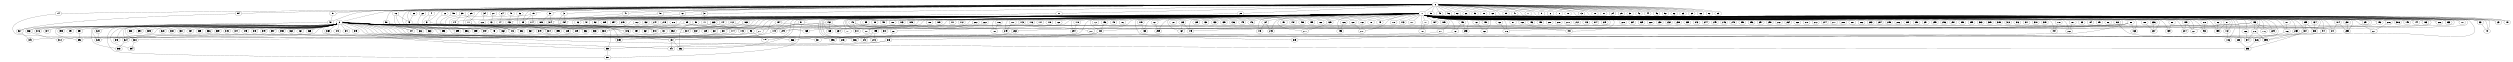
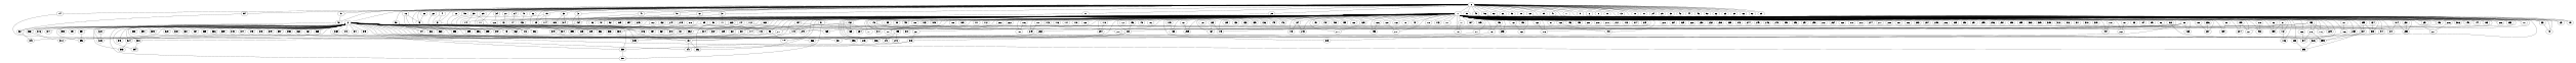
  graph {
    0
    1
    2
    3
    4
    5
    6
    7
    8
    9
    10
    11
    12
    13
    14
    15
    16
    17
    18
    19
    20
    21
    22
    23
    24
    25
    26
    27
    28
    29
    30
    31
    32
    33
    34
    35
    36
    37
    38
    39
    40
    41
    42
    43
    44
    45
    46
    47
    48
    49
    50
    51
    52
    53
    54
    55
    56
    57
    58
    59
    60
    61
    62
    63
    64
    65
    66
    67
    68
    69
    70
    71
    72
    73
    74
    75
    76
    77
    78
    79
    80
    81
    82
    83
    84
    85
    86
    87
    88
    89
    90
    91
    92
    93
    94
    95
    96
    97
    98
    99
    100
    101
    102
    103
    104
    105
    106
    107
    108
    109
    110
    111
    112
    113
    114
    115
    116
    117
    118
    119
    120
    121
    122
    123
    124
    125
    126
    127
    128
    129
    130
    131
    132
    133
    134
    135
    136
    137
    138
    139
    140
    141
    142
    143
    144
    145
    146
    147
    148
    149
    150
    151
    152
    153
    154
    155
    156
    157
    158
    159
    160
    161
    162
    163
    164
    165
    166
    167
    168
    169
    170
    171
    172
    173
    174
    175
    176
    177
    178
    179
    180
    181
    182
    183
    184
    185
    186
    187
    188
    189
    190
    191
    192
    193
    194
    195
    196
    197
    198
    199
    200
    201
    202
    203
    204
    205
    206
    207
    208
    209
    210
    211
    212
    213
    214
    215
    216
    217
    218
    219
    220
    221
    222
    223
    224
    225
    226
    227
    228
    229
    230
    231
    232
    233
    234
    235
    236
    237
    238
    239
    240
    241
    242
    243
    244
    245
    246
    247
    248
    249
    250
    251
    252
    253
    254
    255
    256
    257
    258
    259
    260
    261
    262
    263
    264
    265
    266
    267
    268
    269
    270
    271
    272
    273
    274
    275
    276
    277
    278
    279
    280
    281
    282
    283
    284
    285
    286
    287
    288
    289
    290
    291
    292
    293
    294
    295
    296
    297
    298
    299
    300
    301
    302
    303
    304
    305
    306
    307
    308
    309
    310
    311
    312
    313
    314
    315
    316
    317
    318
    319
    326
    384
    386
    387
    388
    389
    390
    385
    392
    393
    394
    395
    396
    397
    398
    399
    391
    320
    321
    322
    323
    324
    325
    327
    328
    329
    330
    331
    332
    333
    334
    335
    336
    337
    338
    339
    340
    341
    342
    343
    344
    345
    346
    347
    348
    349
    350
    351
    352
    353
    354
    355
    356
    357
    358
    359
    360
    361
    362
    363
-   364
    365
    366
    367
    368
    369
    370
    371
    372
    373
    374
    375
    376
    377
    378
    379
    380
    381
    382
    383
    0 -- 1
    0 -- 2
    0 -- 3
    0 -- 4
    0 -- 5
    0 -- 6
    0 -- 7
    0 -- 8
    0 -- 9
    0 -- 10
    0 -- 11
    0 -- 12
    0 -- 13
    0 -- 14
    0 -- 15
    0 -- 16
    0 -- 17
    0 -- 18
    0 -- 19
    0 -- 20
    0 -- 21
    0 -- 22
    0 -- 23
    0 -- 24
    0 -- 25
    0 -- 26
    0 -- 27
    0 -- 28
    0 -- 29
    0 -- 30
    0 -- 31
    0 -- 32
    0 -- 33
    0 -- 34
    0 -- 35
    0 -- 36
    0 -- 37
    0 -- 38
    0 -- 39
    0 -- 40
    0 -- 41
    0 -- 42
    0 -- 43
    0 -- 44
    0 -- 45
    0 -- 46
    0 -- 47
    0 -- 48
    0 -- 49
    0 -- 50
    0 -- 51
    0 -- 52
    0 -- 53
    0 -- 54
    0 -- 55
    0 -- 56
    0 -- 57
    0 -- 58
    0 -- 59
    0 -- 60
    0 -- 61
    0 -- 62
    0 -- 63
    0 -- 64
    0 -- 65
    0 -- 66
    0 -- 67
    0 -- 68
    0 -- 69
    0 -- 70
    1 -- 71
    1 -- 72
    1 -- 73
    1 -- 74
    1 -- 75
    1 -- 76
    1 -- 77
    1 -- 78
    1 -- 79
    1 -- 80
    1 -- 81
    1 -- 82
    1 -- 83
    1 -- 84
    1 -- 85
    1 -- 86
    1 -- 87
    1 -- 88
    1 -- 89
    1 -- 90
    1 -- 91
    1 -- 92
    1 -- 93
    1 -- 94
    1 -- 95
    1 -- 96
    1 -- 97
    1 -- 98
    1 -- 99
    1 -- 100
    1 -- 101
    1 -- 102
    1 -- 103
    1 -- 104
    1 -- 105
    1 -- 106
    1 -- 107
    1 -- 108
    1 -- 109
    1 -- 110
    1 -- 111
    1 -- 112
    1 -- 113
    1 -- 114
    1 -- 115
    1 -- 116
    1 -- 117
    1 -- 118
    1 -- 119
    1 -- 120
    1 -- 121
    1 -- 122
    1 -- 123
    1 -- 124
    1 -- 125
    1 -- 126
    1 -- 127
    1 -- 128
    1 -- 129
    1 -- 130
    1 -- 131
    1 -- 132
    1 -- 133
    1 -- 134
    1 -- 135
    1 -- 136
    1 -- 137
    1 -- 138
    1 -- 139
    1 -- 140
    1 -- 141
    1 -- 142
    1 -- 143
    1 -- 144
    1 -- 145
    1 -- 146
    1 -- 147
    1 -- 148
    1 -- 149
    1 -- 150
    1 -- 151
    1 -- 152
    1 -- 153
    1 -- 154
    1 -- 155
    1 -- 156
    1 -- 157
    1 -- 158
    1 -- 159
    1 -- 160
    1 -- 161
    1 -- 162
    1 -- 163
    1 -- 164
    1 -- 165
    1 -- 166
    1 -- 167
    1 -- 168
    1 -- 169
    1 -- 170
    1 -- 171
    1 -- 172
    1 -- 173
    1 -- 174
    1 -- 175
    1 -- 176
    1 -- 177
    1 -- 178
    1 -- 179
    1 -- 180
    1 -- 181
    1 -- 182
    1 -- 183
    1 -- 184
    1 -- 185
    1 -- 186
    1 -- 187
    1 -- 188
    1 -- 189
    1 -- 190
    1 -- 191
    1 -- 192
    1 -- 193
    1 -- 194
    1 -- 195
    1 -- 196
    1 -- 197
    1 -- 198
    1 -- 199
    1 -- 200
    1 -- 201
    1 -- 202
    1 -- 203
    1 -- 204
    1 -- 205
    1 -- 206
    1 -- 207
    1 -- 208
    1 -- 209
    1 -- 210
    1 -- 211
    1 -- 212
    1 -- 213
    1 -- 214
    1 -- 215
    1 -- 216
    1 -- 217
    1 -- 218
    1 -- 219
    1 -- 220
    1 -- 221
    1 -- 222
    1 -- 223
    1 -- 224
    1 -- 225
    1 -- 226
    1 -- 227
    1 -- 228
    1 -- 229
    1 -- 230
    1 -- 231
    1 -- 232
    1 -- 233
    1 -- 234
    1 -- 235
    1 -- 236
    1 -- 237
    1 -- 238
    1 -- 239
    1 -- 240
    1 -- 241
    1 -- 242
    1 -- 243
    1 -- 244
    1 -- 245
    1 -- 246
    1 -- 247
    1 -- 248
    1 -- 249
    1 -- 250
    1 -- 251
    1 -- 252
    1 -- 253
    1 -- 254
    1 -- 255
    1 -- 256
    1 -- 257
    1 -- 258
    1 -- 259
    1 -- 260
    1 -- 261
    1 -- 262
    1 -- 263
    1 -- 264
    1 -- 265
    1 -- 266
    1 -- 267
    1 -- 268
    1 -- 269
    1 -- 270
    1 -- 271
    1 -- 272
    1 -- 273
    1 -- 274
    1 -- 275
    1 -- 276
    1 -- 277
    1 -- 278
    1 -- 279
    1 -- 280
    1 -- 281
    1 -- 282
    1 -- 283
    1 -- 284
    1 -- 285
    1 -- 286
    1 -- 287
    1 -- 288
    1 -- 289
    1 -- 290
    1 -- 291
    1 -- 292
    1 -- 293
    1 -- 294
    1 -- 295
    1 -- 296
    1 -- 297
    1 -- 298
    1 -- 299
    1 -- 300
    1 -- 301
    1 -- 302
    1 -- 303
    1 -- 304
    1 -- 305
    1 -- 306
    1 -- 307
    1 -- 308
    1 -- 309
    1 -- 310
    1 -- 311
    1 -- 312
    1 -- 313
    1 -- 314
    1 -- 315
    1 -- 316
    1 -- 317
    1 -- 318
    1 -- 319
    1 -- 326
    2 -- 326
    2 -- 384
    2 -- 386
    2 -- 387
    2 -- 388
    2 -- 389
    2 -- 390
    2 -- 385
    2 -- 392
    2 -- 393
    2 -- 394
    2 -- 395
    2 -- 396
    2 -- 397
    2 -- 398
    2 -- 399
    2 -- 391
    2 -- 320
    2 -- 321
    2 -- 322
    2 -- 323
    2 -- 324
    2 -- 325
    2 -- 327
    2 -- 328
    2 -- 329
    2 -- 330
    2 -- 331
    2 -- 332
    2 -- 333
    2 -- 334
    2 -- 335
    2 -- 336
    2 -- 337
    2 -- 338
    2 -- 339
    2 -- 340
    2 -- 341
    2 -- 342
    2 -- 343
    2 -- 344
    2 -- 345
    2 -- 346
    2 -- 347
    2 -- 348
    2 -- 349
    2 -- 350
    2 -- 351
    2 -- 352
    2 -- 353
    2 -- 354
    2 -- 355
    2 -- 356
    2 -- 357
    2 -- 358
    2 -- 359
    2 -- 360
    2 -- 361
    2 -- 362
    2 -- 363
-   2 -- 364
    2 -- 365
    2 -- 366
    2 -- 367
    2 -- 368
    2 -- 369
    2 -- 370
    2 -- 371
    2 -- 372
    2 -- 373
    2 -- 374
    2 -- 375
    2 -- 376
    2 -- 377
    2 -- 378
    2 -- 379
    2 -- 380
    2 -- 381
    2 -- 382
    2 -- 383
    3 -- 137
    3 -- 154
    4 -- 31
    4 -- 399
    5 -- 40
    7 -- 33
    9 -- 51
    11 -- 209
    11 -- 384
    12 -- 356
    13 -- 23
    14 -- 324
    15 -- 35
    15 -- 114
    15 -- 362
    16 -- 43
    16 -- 396
    16 -- 363
    17 -- 223
    18 -- 19
    20 -- 233
    22 -- 353
    26 -- 183
    27 -- 73
    28 -- 140
    29 -- 382
    30 -- 189
    30 -- 314
    31 -- 342
    32 -- 43
    33 -- 40
    34 -- 122
    35 -- 174
    35 -- 350
    36 -- 332
    37 -- 71
    37 -- 92
    39 -- 141
    39 -- 211
    39 -- 397
    41 -- 143
    43 -- 45
    47 -- 374
    48 -- 193
    49 -- 192
    50 -- 137
    50 -- 322
    50 -- 347
    51 -- 368
    53 -- 226
    54 -- 327
    55 -- 359
    56 -- 164
    56 -- 206
    56 -- 306
    57 -- 96
    58 -- 175
    58 -- 251
    59 -- 227
    60 -- 144
    60 -- 149
    61 -- 97
    64 -- 74
    68 -- 70
    68 -- 216
    71 -- 279
    77 -- 181
    80 -- 139
    82 -- 155
    87 -- 142
    87 -- 155
    88 -- 163
    88 -- 211
    88 -- 386
    88 -- 321
    89 -- 143
    89 -- 367
    90 -- 93
    90 -- 378
    91 -- 119
    91 -- 310
    91 -- 387
    93 -- 179
    93 -- 324
    94 -- 396
    97 -- 378
    101 -- 166
    102 -- 332
    104 -- 235
    104 -- 241
    106 -- 180
    107 -- 249
    110 -- 294
    113 -- 195
    113 -- 201
    115 -- 138
    119 -- 137
    121 -- 259
    122 -- 209
    123 -- 164
    123 -- 175
    124 -- 148
    124 -- 243
    125 -- 271
    126 -- 293
    128 -- 207
    131 -- 392
    132 -- 333
    134 -- 308
    137 -- 252
    137 -- 341
    140 -- 241
    140 -- 267
    140 -- 311
    141 -- 342
    142 -- 186
    147 -- 304
    150 -- 167
    150 -- 253
    152 -- 165
    152 -- 171
    152 -- 337
    153 -- 176
    153 -- 229
    153 -- 263
    153 -- 276
    153 -- 300
    154 -- 379
    156 -- 300
    161 -- 262
    162 -- 216
    166 -- 326
    167 -- 315
    168 -- 191
    169 -- 301
    172 -- 234
    172 -- 352
    174 -- 389
    178 -- 197
    182 -- 207
    187 -- 260
    188 -- 237
    192 -- 204
    193 -- 384
    194 -- 211
    194 -- 287
    195 -- 203
    195 -- 240
    195 -- 273
    199 -- 204
    199 -- 227
    202 -- 287
    205 -- 384
    206 -- 221
    209 -- 373
    211 -- 380
    217 -- 386
    218 -- 292
    219 -- 346
    222 -- 287
    223 -- 252
    223 -- 265
    231 -- 235
    236 -- 237
    247 -- 338
    254 -- 395
    255 -- 307
    255 -- 308
    263 -- 366
    266 -- 374
    267 -- 313
    269 -- 355
    275 -- 325
    276 -- 355
    276 -- 374
    278 -- 354
    288 -- 393
    300 -- 396
    300 -- 381
    301 -- 323
    302 -- 329
    302 -- 355
    304 -- 324
    307 -- 393
    307 -- 355
    313 -- 341
    313 -- 350
    314 -- 389
-   314 -- 364
    326 -- 393
    320 -- 323
    324 -- 383
    327 -- 340
    350 -- 387
    351 -- 392
    368 -- 372
    379 -- 386
    380 -- 394
  }
